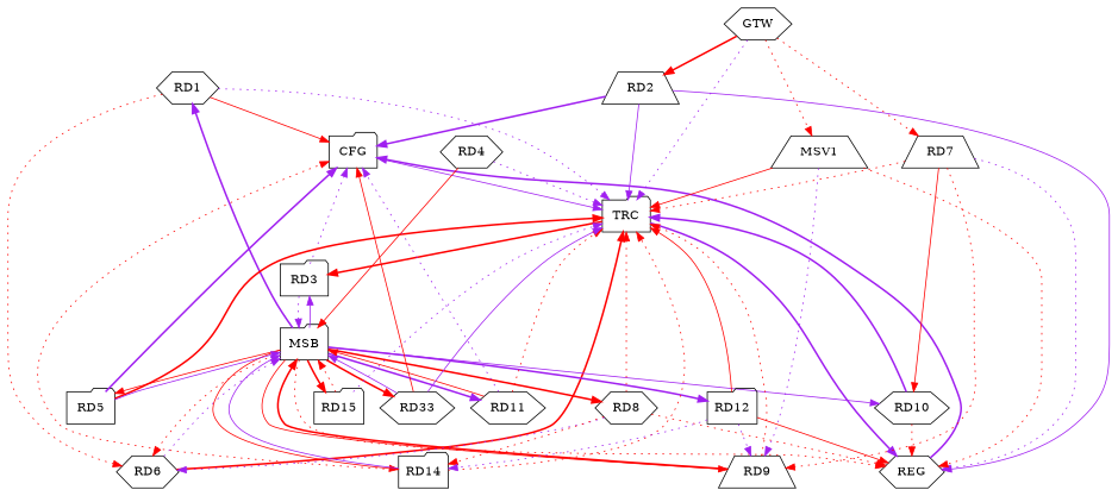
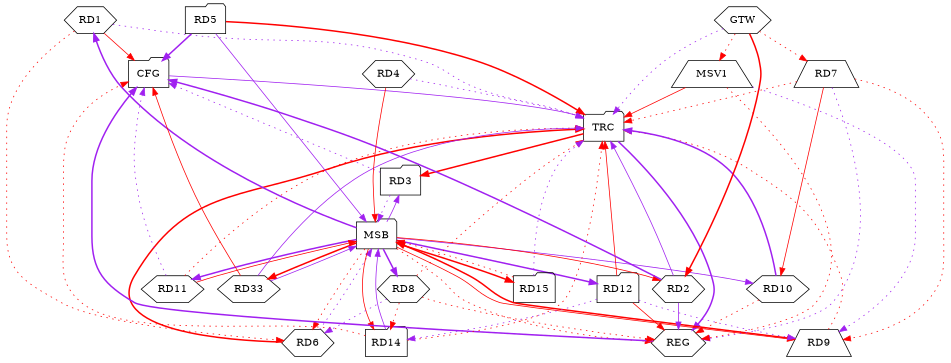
  strict digraph {
    node [shape=hexagon]
    edge [color=red style=dotted]
    n1 [label=RD1]
    n2 [label=CFG shape=folder]
    n3 [label=TRC shape=folder]
    n4 [label=RD6]
    n5 [label=MSB shape=folder]
    n6 [label=REG]
    n7 [label=RD3 shape=folder]
    n8 [label=RD5 shape=folder]
    n9 [label=RD9 shape=trapezium]
    n10 [label=RD10]
    n11 [label=RD8]
    n12 [label=RD14 shape=folder]
    n13 [label=RD11]
    n14 [label=RD12 shape=folder]
    n15 [label=RD33]
    n16 [label=RD15 shape=folder]
-   n17 [label=RD2 shape=trapezium]
+   n17 [label=RD2]
    n18 [label=RD4]
    n19 [label=RD7 shape=trapezium]
    n20 [label=GTW]
    n21 [label=MSV1 shape=trapezium]
    n1 -> n2 [style=solid]
    n1 -> n3 [color=purple]
    n1 -> n4
    n2 -> n3 [color=purple style=solid]
    n3 -> n6 [color=purple style=bold]
    n3 -> n7 [style=bold]
    n4 -> n3 [style=bold]
    n4 -> n5 [color=purple]
    n5 -> n1 [color=purple style=bold]
    n5 -> n4
    n5 -> n6
    n5 -> n7 [color=purple style=solid]
-   n5 -> n8 [style=solid]
+   n5 -> n17 [style=solid]
    n5 -> n9 [style=solid]
    n5 -> n10 [color=purple style=solid]
-   n5 -> n11 [style=bold]
+   n5 -> n11 [color=purple style=bold]
    n5 -> n12 [style=solid]
    n5 -> n13 [color=purple style=bold]
    n5 -> n14 [color=purple style=bold]
    n5 -> n15 [style=bold]
    n5 -> n16 [style=bold]
    n6 -> n2 [color=purple style=bold]
    n7 -> n2 [color=purple]
    n7 -> n5 [color=purple]
    n8 -> n2 [color=purple style=bold]
    n8 -> n3 [style=bold]
    n8 -> n5 [color=purple style=solid]
    n9 -> n3
    n9 -> n5 [style=bold]
    n10 -> n3 [color=purple style=bold]
    n10 -> n6
    n11 -> n3
    n11 -> n4 [color=purple]
    n11 -> n6
    n11 -> n12
    n12 -> n2
    n12 -> n3
    n12 -> n5 [color=purple style=solid]
    n13 -> n2 [color=purple]
    n13 -> n3
    n13 -> n5 [style=solid]
    n14 -> n3 [style=solid]
    n14 -> n6 [style=solid]
    n14 -> n9 [color=purple]
    n14 -> n12 [color=purple]
    n15 -> n2 [style=solid]
    n15 -> n3 [color=purple style=solid]
    n15 -> n5 [color=purple style=solid]
    n16 -> n3 [color=purple]
    n16 -> n5
    n17 -> n2 [color=purple style=bold]
    n17 -> n3 [color=purple style=solid]
    n17 -> n6 [color=purple style=solid]
    n18 -> n3 [color=purple]
    n18 -> n5 [style=solid]
    n19 -> n3
    n19 -> n6 [color=purple]
    n19 -> n9
    n19 -> n10 [style=solid]
    n20 -> n3 [color=purple]
    n20 -> n17 [style=bold]
    n20 -> n19
    n20 -> n21
    n21 -> n3 [style=solid]
    n21 -> n6
    n21 -> n9 [color=purple]
  }
